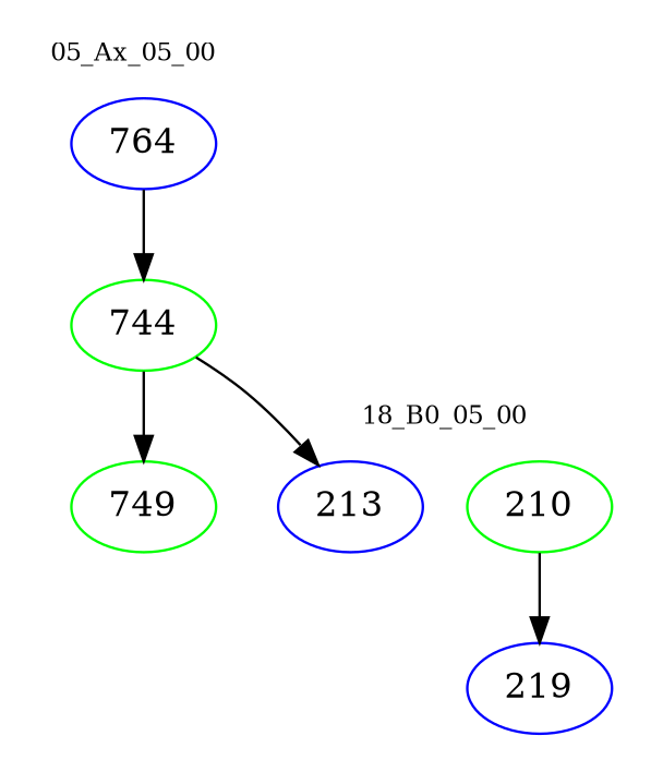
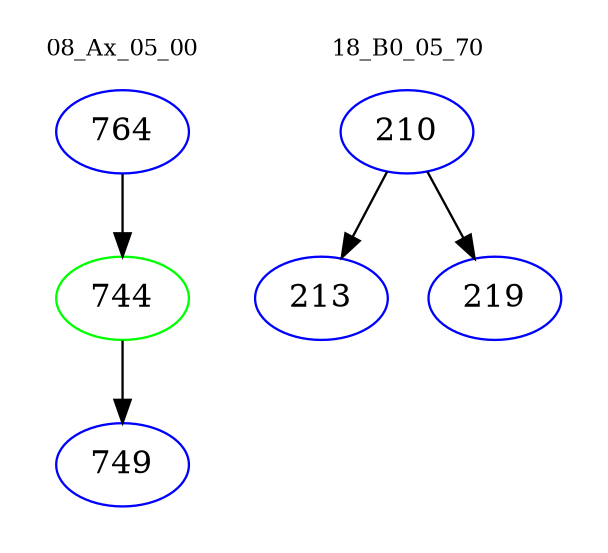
  digraph {
    node [color=blue]
    edge [color=black]
    n1 [color=green label=744]
-   n2 [color=green label=749]
+   n2 [label=749]
    n3 [label=764]
-   n4 [color=green label=210]
+   n4 [label=210]
    n5 [label=213]
    n6 [label=219]
    subgraph cluster_1 {
      color=white
      fontsize=10
-     label="05_Ax_05_00"
+     label="08_Ax_05_00"
      n1
      n2
      n3
    }
    subgraph cluster_2 {
      color=white
      fontsize=10
-     label="18_B0_05_00"
+     label="18_B0_05_70"
      n4
      n5
      n6
    }
    n1 -> n2
    n3 -> n1
-   n1 -> n5
+   n4 -> n5
    n4 -> n6
  }
